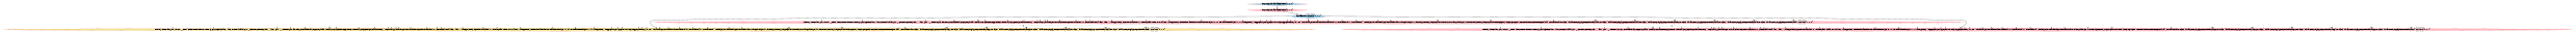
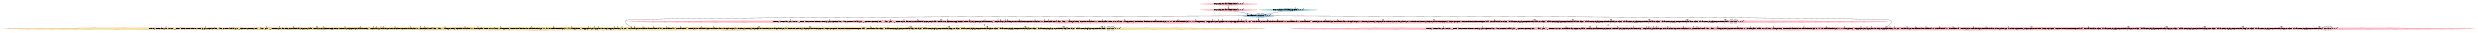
  digraph {
    node [color=red fillcolor=lightpink shape=ellipse style=filled]
    edge [arrowhead=normal style=bold]
    n1 [label="testQuery(\"SELECT dim2, gran, SUM(cnt)\" + \"FROM (SELECT FLOOR(__time TO MONTH) AS gran, COALESCE(dim2, '') dim2, cnt FROM druid.foo) AS x\" + \"GROUP BY GROUPING SETS ( (), (dim2), (gran) )\" + \"ORDER BY gran, dim2 DESC\",ImmutableList.of(GroupByQuery.builder().setDataSource(CalciteTests.DATASOURCE1).setInterval(querySegmentSpec(Filtration.eternity())).setGranularity(Granularities.ALL).setVirtualColumns(expressionVirtualColumn(\"v0\",\"case_searched(notnull(\"dim2\"),\"dim2\",'')\",ValueType.STRING),expressionVirtualColumn(\"v1\",\"timestamp_floor(\"__time\",'P1M',null,'UTC')\",ValueType.LONG)).setDimensions(dimensions(new DefaultDimensionSpec(\"v0\",\"v0\"),new DefaultDimensionSpec(\"v1\",\"v1\",ValueType.LONG))).setAggregatorSpecs(aggregators(new LongSumAggregatorFactory(\"a0\",\"cnt\"))).setSubtotalsSpec(ImmutableList.of(ImmutableList.of(\"v0\"),ImmutableList.of(\"v1\"),ImmutableList.of())).setLimitSpec(new DefaultLimitSpec(ImmutableList.of(new OrderByColumnSpec(\"v1\",Direction.ASCENDING,StringComparators.NUMERIC),new OrderByColumnSpec(\"v0\",Direction.DESCENDING,StringComparators.LEXICOGRAPHIC)),Integer.MAX_VALUE)).setContext(QUERY_CONTEXT_DEFAULT).build()),ImmutableList.of(new Object((((edu.fdu.CPPDG.tinypdg.pe.ExpressionInfo@aae4d7,new Object((((edu.fdu.CPPDG.tinypdg.pe.ExpressionInfo@aae4dd,new Object((((edu.fdu.CPPDG.tinypdg.pe.ExpressionInfo@aae4e3,new Object((((edu.fdu.CPPDG.tinypdg.pe.ExpressionInfo@aae4e9,new Object((((edu.fdu.CPPDG.tinypdg.pe.ExpressionInfo@aae4ef,new Object((((edu.fdu.CPPDG.tinypdg.pe.ExpressionInfo@aae4f7))@@@4@@@['1', '0', '0']"]
    n2 [fillcolor=khaki label="testQuery(\"SELECT dim2, gran, SUM(cnt)\" + \"FROM (SELECT FLOOR(__time TO MONTH) AS gran, COALESCE(dim2, '') dim2, cnt FROM druid.foo) AS x\" + \"GROUP BY GROUPING SETS ( (), (dim2), (gran) )\" + \"ORDER BY gran, dim2 DESC\",ImmutableList.of(GroupByQuery.builder().setDataSource(CalciteTests.DATASOURCE1).setInterval(querySegmentSpec(Filtration.eternity())).setGranularity(Granularities.ALL).setVirtualColumns(expressionVirtualColumn(\"v0\",\"case_searched(notnull(\"dim2\"),\"dim2\",'')\",ValueType.STRING),expressionVirtualColumn(\"v1\",\"timestamp_floor(\"__time\",'P1M',null,'UTC')\",ValueType.LONG)).setDimensions(dimensions(new DefaultDimensionSpec(\"v0\",\"d0\"),new DefaultDimensionSpec(\"v1\",\"d1\",ValueType.LONG))).setAggregatorSpecs(aggregators(new LongSumAggregatorFactory(\"a0\",\"cnt\"))).setSubtotalsSpec(ImmutableList.of(ImmutableList.of(\"d0\"),ImmutableList.of(\"d1\"),ImmutableList.of())).setLimitSpec(new DefaultLimitSpec(ImmutableList.of(new OrderByColumnSpec(\"d1\",Direction.ASCENDING,StringComparators.NUMERIC),new OrderByColumnSpec(\"d0\",Direction.DESCENDING,StringComparators.LEXICOGRAPHIC)),Integer.MAX_VALUE)).setContext(QUERY_CONTEXT_DEFAULT).build()),ImmutableList.of(new Object((((edu.fdu.CPPDG.tinypdg.pe.ExpressionInfo@aae581,new Object((((edu.fdu.CPPDG.tinypdg.pe.ExpressionInfo@aae587,new Object((((edu.fdu.CPPDG.tinypdg.pe.ExpressionInfo@aae58d,new Object((((edu.fdu.CPPDG.tinypdg.pe.ExpressionInfo@aae593,new Object((((edu.fdu.CPPDG.tinypdg.pe.ExpressionInfo@aae599,new Object((((edu.fdu.CPPDG.tinypdg.pe.ExpressionInfo@aae5a1))@@@4@@@['0', '1', '0']"]
    n3 [label="testQuery(\"SELECT dim2, gran, SUM(cnt)\" + \"FROM (SELECT FLOOR(__time TO MONTH) AS gran, COALESCE(dim2, '') dim2, cnt FROM druid.foo) AS x\" + \"GROUP BY GROUPING SETS ( (), (dim2), (gran) )\" + \"ORDER BY SUM(cnt)\",ImmutableList.of(GroupByQuery.builder().setDataSource(CalciteTests.DATASOURCE1).setInterval(querySegmentSpec(Filtration.eternity())).setGranularity(Granularities.ALL).setVirtualColumns(expressionVirtualColumn(\"v0\",\"case_searched(notnull(\"dim2\"),\"dim2\",'')\",ValueType.STRING),expressionVirtualColumn(\"v1\",\"timestamp_floor(\"__time\",'P1M',null,'UTC')\",ValueType.LONG)).setDimensions(dimensions(new DefaultDimensionSpec(\"v0\",\"v0\"),new DefaultDimensionSpec(\"v1\",\"v1\",ValueType.LONG))).setAggregatorSpecs(aggregators(new LongSumAggregatorFactory(\"a0\",\"cnt\"))).setSubtotalsSpec(ImmutableList.of(ImmutableList.of(\"v0\"),ImmutableList.of(\"v1\"),ImmutableList.of())).setLimitSpec(new DefaultLimitSpec(ImmutableList.of(new OrderByColumnSpec(\"a0\",Direction.ASCENDING,StringComparators.NUMERIC)),Integer.MAX_VALUE)).setContext(QUERY_CONTEXT_DEFAULT).build()),ImmutableList.of(new Object((((edu.fdu.CPPDG.tinypdg.pe.ExpressionInfo@aae622,new Object((((edu.fdu.CPPDG.tinypdg.pe.ExpressionInfo@aae628,new Object((((edu.fdu.CPPDG.tinypdg.pe.ExpressionInfo@aae62e,new Object((((edu.fdu.CPPDG.tinypdg.pe.ExpressionInfo@aae634,new Object((((edu.fdu.CPPDG.tinypdg.pe.ExpressionInfo@aae63c,new Object((((edu.fdu.CPPDG.tinypdg.pe.ExpressionInfo@aae644))@@@4@@@['0', '0', '1']"]
    n4 [fillcolor=skyblue label="cannotVectorize()@@@3@@@['1', '1', '1']"]
    n5 [label="testGroupingSetsWithOrderByDimension['0', '1', '0']" shape=diamond]
-   n6 [fillcolor=skyblue label="testGroupingSetsWithOrderByDimension['1', '0', '0']" shape=diamond]
+   n6 [label="testGroupingSetsWithOrderByDimension['1', '0', '0']" shape=diamond]
+   n7 [color=darkgreen fillcolor=skyblue label="testGroupingSetsWithOrderByAggregator['0', '0', '1']" shape=diamond]
    n1 -> n2 [label=0 style=dashed]
    n1 -> n3 [arrowhead=dot label=0 style=dashed]
    n4 -> n1 [arrowhead=dot]
    n4 -> n2 [arrowhead=dot]
    n4 -> n3
    n5 -> n4 [arrowhead=dot]
    n6 -> n5
+   n7 -> n4
  }
